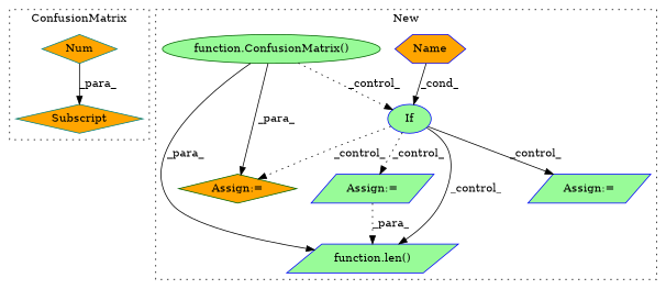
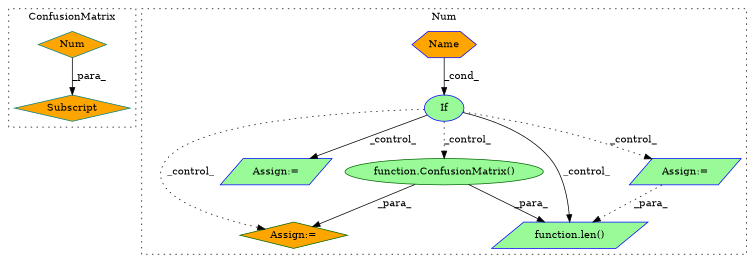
  digraph {
    node [a=68 color=blue fillcolor=palegreen l=3 shape=diamond style=filled]
    edge [style=solid]
    n1 [a=63 color=teal fillcolor=orange l="7,0" label=Subscript s="9678,0"]
    n2 [a=76 color=teal fillcolor=orange l=1 label=Num s=9683]
    n3 [a=75 color=darkgreen l="16,1" label="function.ConfusionMatrix()" s="9242,9270" shape=ellipse]
    n4 [a=96 label=If s=9155 shape=ellipse]
    n5 [a=87 fillcolor=orange l=19 label=Name s=9158 shape=hexagon]
    n6 [label="Assign:=" s=9297 shape=parallelogram]
    n7 [color=darkgreen fillcolor=orange label="Assign:=" s=9239]
    n8 [label="Assign:=" s=9194 shape=parallelogram]
    n9 [a=75 l="4,1" label="function.len()" s="9258,9269" shape=parallelogram]
    subgraph cluster_1 {
      label=ConfusionMatrix
      style=dotted
      n1
      n2
    }
    subgraph cluster_2 {
-     label=New
+     label=Num
      style=dotted
      n3
      n4
      n5
      n6
      n7
      n8
      n9
    }
    n2 -> n1 [label=_para_]
    n3 -> n7 [label=_para_]
    n3 -> n9 [label=_para_]
-   n3 -> n4 [label=_control_ style=dotted]
+   n4 -> n3 [label=_control_ style=dotted]
    n4 -> n6 [label=_control_]
    n4 -> n7 [label=_control_ style=dotted]
    n4 -> n8 [label=_control_ style=dotted]
    n4 -> n9 [label=_control_]
    n5 -> n4 [label=_cond_]
    n8 -> n9 [label=_para_ style=dotted]
  }
